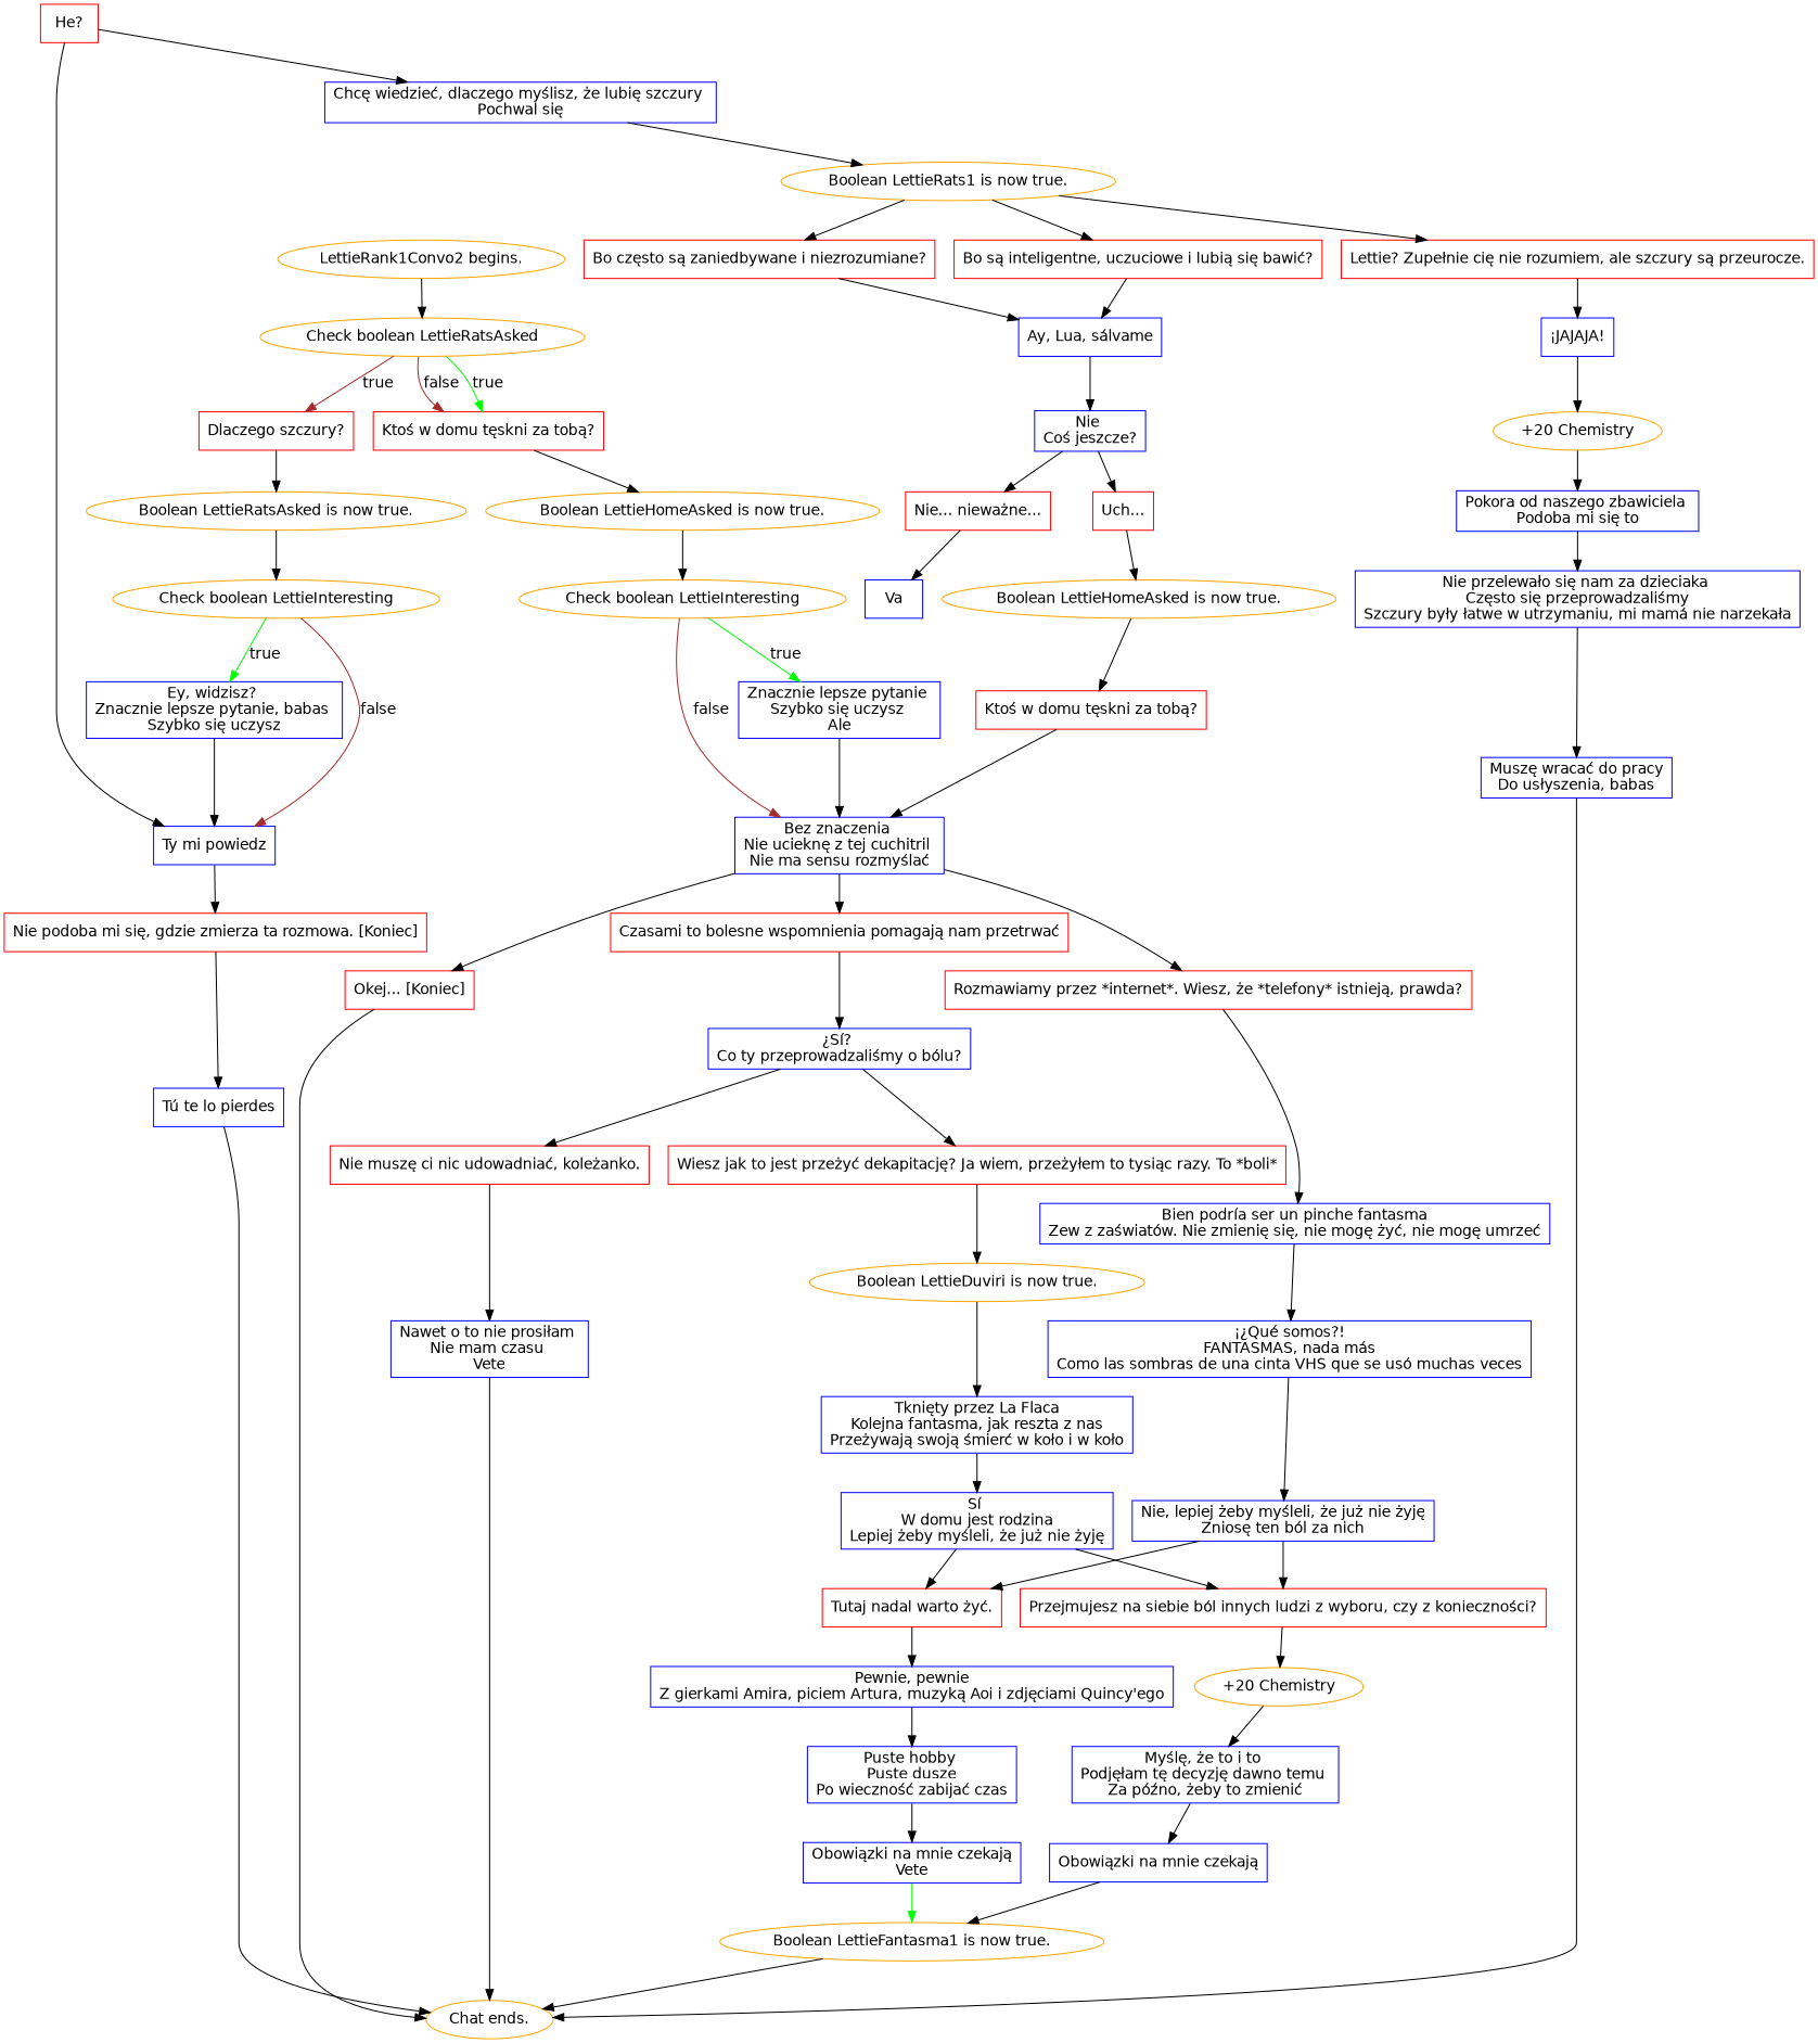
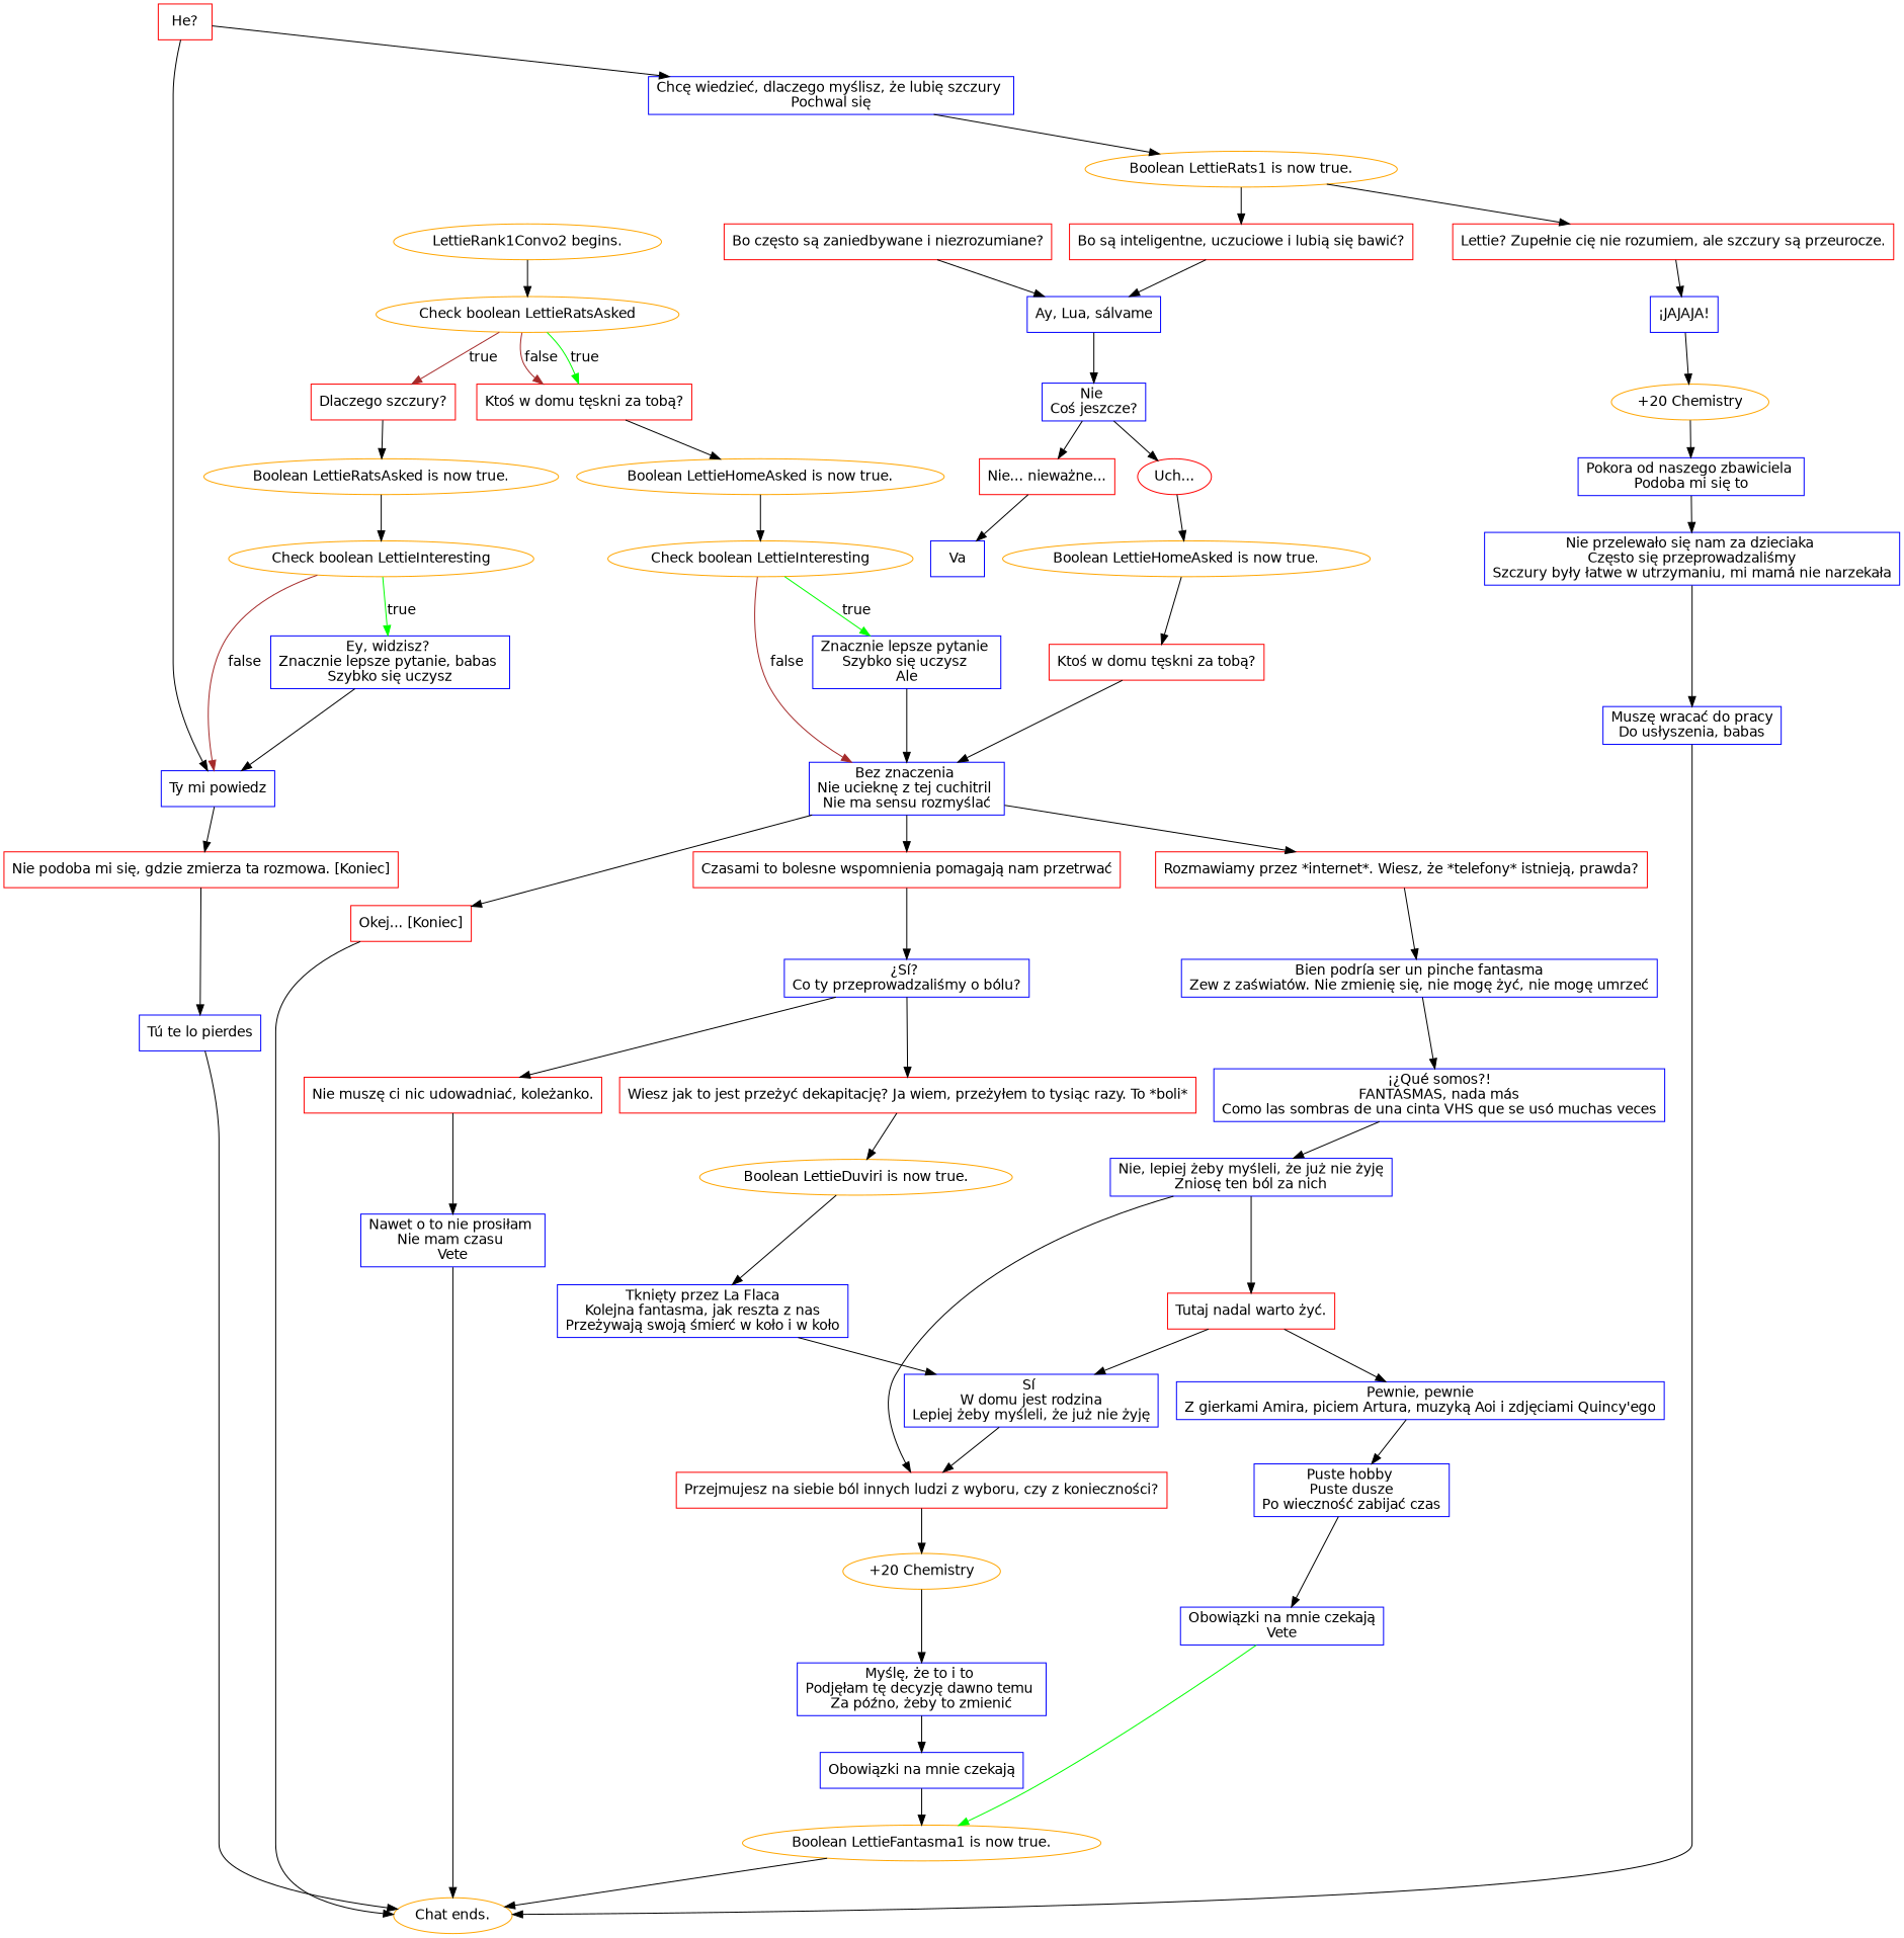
  digraph {
    fontname="DejaVu Sans"
    node [color=blue fontname="DejaVu Sans" shape=box]
    edge [fontname="DejaVu Sans"]
    "LettieRank1Convo2 begins." [color=orange shape=""]
    n2 [color=orange label="Check boolean LettieRatsAsked" shape=""]
    n3 [color=red label="Ktoś w domu tęskni za tobą?"]
    n4 [color=red label="Dlaczego szczury?"]
    n5 [color=orange label="Boolean LettieHomeAsked is now true." shape=""]
    n6 [color=orange label="Boolean LettieRatsAsked is now true." shape=""]
    n7 [color=orange label="Check boolean LettieInteresting" shape=""]
    n8 [color=orange label="Check boolean LettieInteresting" shape=""]
    n9 [label="Znacznie lepsze pytanie \nSzybko się uczysz \nAle"]
    n10 [label="Bez znaczenia \nNie ucieknę z tej cuchitril \nNie ma sensu rozmyślać"]
    n11 [label="Ey, widzisz? \nZnacznie lepsze pytanie, babas \nSzybko się uczysz"]
    n12 [label="Ty mi powiedz"]
    n13 [color=red label="Rozmawiamy przez *internet*. Wiesz, że *telefony* istnieją, prawda?"]
    n14 [color=red label="Czasami to bolesne wspomnienia pomagają nam przetrwać"]
    n15 [color=red label="Okej... [Koniec]"]
    n16 [color=red label="Nie podoba mi się, gdzie zmierza ta rozmowa. [Koniec]"]
    n17 [label="Bien podría ser un pinche fantasma\nZew z zaświatów. Nie zmienię się, nie mogę żyć, nie mogę umrzeć"]
    n18 [label="¿Sí? \nCo ty przeprowadzaliśmy o bólu?"]
    "Chat ends." [color=orange shape=""]
    n20 [color=red label="He?"]
    n21 [label="Chcę wiedzieć, dlaczego myślisz, że lubię szczury \nPochwal się"]
    n22 [label="Tú te lo pierdes"]
    n23 [label="¡¿Qué somos?!\nFANTASMAS, nada más\nComo las sombras de una cinta VHS que se usó muchas veces"]
    n24 [color=red label="Wiesz jak to jest przeżyć dekapitację? Ja wiem, przeżyłem to tysiąc razy. To *boli*"]
    n25 [color=red label="Nie muszę ci nic udowadniać, koleżanko."]
    n26 [color=orange label="Boolean LettieRats1 is now true." shape=""]
    n27 [label="Nie, lepiej żeby myśleli, że już nie żyję\nZniosę ten ból za nich"]
    n28 [color=orange label="Boolean LettieDuviri is now true." shape=""]
    n29 [label="Nawet o to nie prosiłam \nNie mam czasu \nVete"]
    n30 [color=red label="Bo są inteligentne, uczuciowe i lubią się bawić?"]
    n31 [color=red label="Bo często są zaniedbywane i niezrozumiane?"]
    n32 [color=red label="Lettie? Zupełnie cię nie rozumiem, ale szczury są przeurocze."]
    n33 [color=red label="Tutaj nadal warto żyć."]
    n34 [color=red label="Przejmujesz na siebie ból innych ludzi z wyboru, czy z konieczności?"]
    n35 [label="Tknięty przez La Flaca\nKolejna fantasma, jak reszta z nas\nPrzeżywają swoją śmierć w koło i w koło"]
    n36 [label="Ay, Lua, sálvame"]
    n37 [label="¡JAJAJA!"]
    n38 [label="Pewnie, pewnie\nZ gierkami Amira, piciem Artura, muzyką Aoi i zdjęciami Quincy'ego"]
    n39 [color=orange label="+20 Chemistry" shape=""]
    n40 [label="Sí \nW domu jest rodzina\nLepiej żeby myśleli, że już nie żyję"]
    n41 [label="Nie \nCoś jeszcze?"]
    n42 [color=orange label="+20 Chemistry" shape=""]
    n43 [label="Puste hobby \nPuste dusze\nPo wieczność zabijać czas"]
    n44 [label="Myślę, że to i to \nPodjęłam tę decyzję dawno temu \nZa późno, żeby to zmienić"]
-   n45 [color=red label="Uch..."]
+   n45 [color=red label="Uch..." shape=ellipse]
    n46 [color=red label="Nie... nieważne..."]
    n47 [label="Pokora od naszego zbawiciela \nPodoba mi się to"]
    n48 [label="Obowiązki na mnie czekają\nVete"]
    n49 [label="Obowiązki na mnie czekają"]
    n50 [color=orange label="Boolean LettieHomeAsked is now true." shape=""]
    n51 [label=Va]
    n52 [label="Nie przelewało się nam za dzieciaka \nCzęsto się przeprowadzaliśmy\nSzczury były łatwe w utrzymaniu, mi mamá nie narzekała"]
    n53 [color=orange label="Boolean LettieFantasma1 is now true." shape=""]
    n54 [color=red label="Ktoś w domu tęskni za tobą?"]
    n55 [label="Muszę wracać do pracy\nDo usłyszenia, babas"]
    "LettieRank1Convo2 begins." -> n2
    n2 -> n3 [color=green label=true]
    n2 -> n3 [color=brown label=false]
    n2 -> n4 [color=brown label=true]
    n3 -> n5
    n4 -> n6
    n5 -> n7
    n6 -> n8
    n7 -> n9 [color=green label=true]
    n7 -> n10 [color=brown label=false]
    n8 -> n11 [color=green label=true]
    n8 -> n12 [color=brown label=false]
    n9 -> n10
    n10 -> n13
    n10 -> n14
    n10 -> n15
    n11 -> n12
    n12 -> n16
    n13 -> n17
    n14 -> n18
    n15 -> "Chat ends."
    n16 -> n22
    n17 -> n23
    n18 -> n24
    n18 -> n25
    n20 -> n12
    n20 -> n21
    n21 -> n26
    n22 -> "Chat ends."
    n23 -> n27
    n24 -> n28
    n25 -> n29
    n26 -> n30
-   n26 -> n31
    n26 -> n32
    n27 -> n33
    n27 -> n34
    n28 -> n35
    n29 -> "Chat ends."
    n30 -> n36
    n31 -> n36
    n32 -> n37
    n33 -> n38
    n34 -> n39
    n35 -> n40
    n36 -> n41
    n37 -> n42
    n38 -> n43
    n39 -> n44
-   n40 -> n33
+   n33 -> n40
    n40 -> n34
    n41 -> n45
    n41 -> n46
    n42 -> n47
    n43 -> n48
    n44 -> n49
    n45 -> n50
    n46 -> n51
    n47 -> n52
    n48 -> n53 [color=green]
    n49 -> n53
    n50 -> n54
    n52 -> n55
    n53 -> "Chat ends."
    n54 -> n10
    n55 -> "Chat ends."
  }
